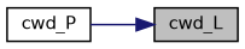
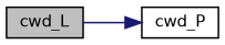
  digraph {
    rankdir=LR
    node [color=black fontname=Helvetica fontsize=10 shape=record]
    n1 [fillcolor=grey75 fontcolor=black height=0.2 label=cwd_L style=filled width=0.4]
    n2 [height=0.2 label=cwd_P width=0.4]
-   n2 -> n1 [color=midnightblue fontname=Helvetica fontsize=10 labelfontname=Helvetica labelfontsize=10 style=solid]
+   n1 -> n2 [color=midnightblue fontname=Helvetica fontsize=10 labelfontname=Helvetica labelfontsize=10 style=solid]
  }
